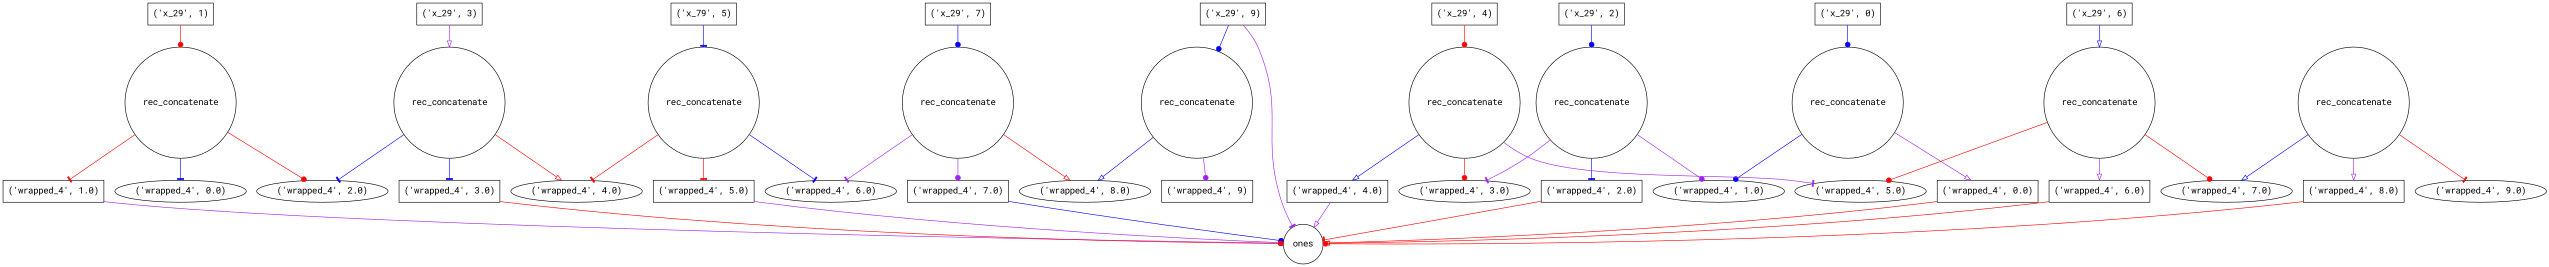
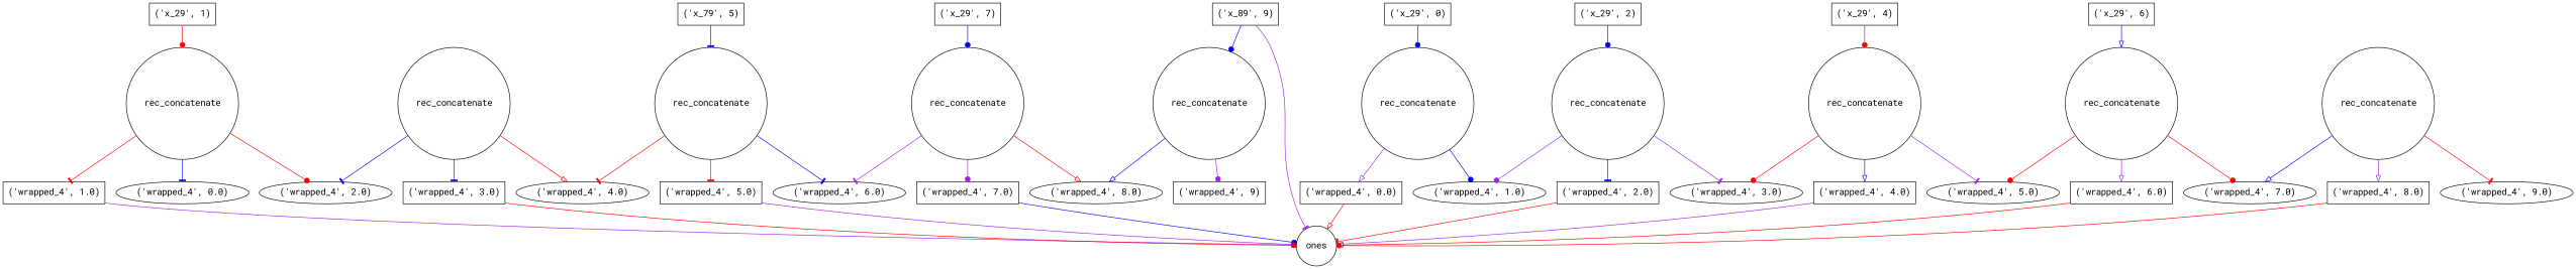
  strict digraph {
    fontname="Roboto Mono"
    node [fontname="Roboto Mono" shape=box]
    edge [arrowhead=dot color=red fontname="Roboto Mono"]
    n1 [label=rec_concatenate shape=circle]
-   "('x_29', 9)"
+   "('x_29', 9)" [label="('x_89', 9)"]
    n3 [label=ones shape=circle]
    n4 [label="('wrapped_4', 9)"]
    "('wrapped_4', 8.0)" [shape=""]
    n6 [label="('wrapped_4', 1.0)"]
    n7 [label="('x_79', 5)"]
    n8 [label=rec_concatenate shape=circle]
    n9 [label="('wrapped_4', 5.0)"]
    "('wrapped_4', 4.0)" [shape=""]
    "('wrapped_4', 6.0)" [shape=""]
    n12 [label="('wrapped_4', 4.0)"]
    n13 [label=rec_concatenate shape=circle]
    "('x_29', 1)"
    "('wrapped_4', 0.0)" [shape=""]
    "('wrapped_4', 2.0)" [shape=""]
    n17 [label=rec_concatenate shape=circle]
    n18 [label="('wrapped_4', 7.0)"]
    n19 [label="('wrapped_4', 0.0)"]
    n20 [label=rec_concatenate shape=circle]
    "('wrapped_4', 1.0)" [shape=""]
    n22 [label=rec_concatenate shape=circle]
    "('x_29', 6)"
    n24 [label="('wrapped_4', 6.0)"]
    "('wrapped_4', 7.0)" [shape=""]
    "('wrapped_4', 5.0)" [shape=""]
    n27 [label=rec_concatenate shape=circle]
    "('x_29', 2)"
    "('wrapped_4', 3.0)" [shape=""]
    n30 [label="('wrapped_4', 2.0)"]
    n31 [label="('wrapped_4', 8.0)"]
    n32 [label="('wrapped_4', 3.0)"]
    n33 [label=rec_concatenate shape=circle]
    "('x_29', 7)"
    n35 [label=rec_concatenate shape=circle]
-   "('x_29', 3)"
    n37 [label=rec_concatenate shape=circle]
    "('wrapped_4', 9.0)" [shape=""]
    "('x_29', 4)"
    "('x_29', 0)"
    n1 -> n4 [color=purple]
    n1 -> "('wrapped_4', 8.0)" [arrowhead=onormal color=blue]
    "('x_29', 9)" -> n1 [color=blue]
    "('x_29', 9)" -> n3 [arrowhead=tee color=purple]
    n6 -> n3 [color=purple]
    n7 -> n8 [arrowhead=tee color=blue]
    n8 -> n9 [arrowhead=tee]
    n8 -> "('wrapped_4', 4.0)" [arrowhead=tee]
    n8 -> "('wrapped_4', 6.0)" [arrowhead=tee color=blue]
    n9 -> n3 [arrowhead=tee color=purple]
    n12 -> n3 [arrowhead=onormal color=purple]
    n13 -> n6 [arrowhead=tee]
    n13 -> "('wrapped_4', 0.0)" [arrowhead=tee color=blue]
    n13 -> "('wrapped_4', 2.0)"
    "('x_29', 1)" -> n13
    n17 -> "('wrapped_4', 8.0)" [arrowhead=onormal]
    n17 -> "('wrapped_4', 6.0)" [arrowhead=tee color=purple]
    n17 -> n18 [color=purple]
    n18 -> n3 [color=blue]
    n19 -> n3 [arrowhead=onormal]
    n20 -> n19 [arrowhead=onormal color=purple]
    n20 -> "('wrapped_4', 1.0)" [color=blue]
    n22 -> n24 [arrowhead=onormal color=purple]
    n22 -> "('wrapped_4', 7.0)"
    n22 -> "('wrapped_4', 5.0)"
    "('x_29', 6)" -> n22 [arrowhead=onormal color=blue]
    n24 -> n3 [arrowhead=onormal]
    n27 -> "('wrapped_4', 1.0)" [color=purple]
    n27 -> "('wrapped_4', 3.0)" [arrowhead=tee color=purple]
    n27 -> n30 [arrowhead=tee color=blue]
    "('x_29', 2)" -> n27 [color=blue]
    n30 -> n3 [arrowhead=tee]
    n31 -> n3
    n32 -> n3
    n33 -> n12 [arrowhead=onormal color=blue]
    n33 -> "('wrapped_4', 5.0)" [arrowhead=tee color=purple]
    n33 -> "('wrapped_4', 3.0)"
    "('x_29', 7)" -> n17 [color=blue]
    n35 -> "('wrapped_4', 4.0)" [arrowhead=onormal]
    n35 -> "('wrapped_4', 2.0)" [arrowhead=tee color=blue]
    n35 -> n32 [arrowhead=tee color=blue]
-   "('x_29', 3)" -> n35 [arrowhead=onormal color=purple]
    n37 -> "('wrapped_4', 7.0)" [arrowhead=onormal color=blue]
    n37 -> n31 [arrowhead=onormal color=purple]
    n37 -> "('wrapped_4', 9.0)" [arrowhead=tee]
    "('x_29', 4)" -> n33
    "('x_29', 0)" -> n20 [color=blue]
  }
